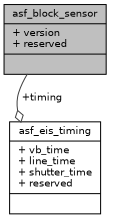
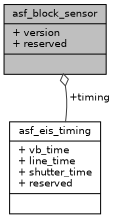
  digraph {
    node [color=black fontname=Helvetica fontsize=10 shape=record]
    n1 [fillcolor=grey75 fontcolor=black height=0.2 label="{asf_block_sensor\n|+ version\l+ reserved\l|}" style=filled width=0.4]
    n2 [height=0.2 label="{asf_eis_timing\n|+ vb_time\l+ line_time\l+ shutter_time\l+ reserved\l|}" width=0.4]
-   n1 -> n2 [arrowhead=odiamond color=grey25 fontname=Helvetica fontsize=10 label=" +timing" labelfontname=Helvetica labelfontsize=10 style=solid]
+   n2 -> n1 [arrowhead=odiamond color=grey25 fontname=Helvetica fontsize=10 label=" +timing" labelfontname=Helvetica labelfontsize=10 style=solid]
  }
